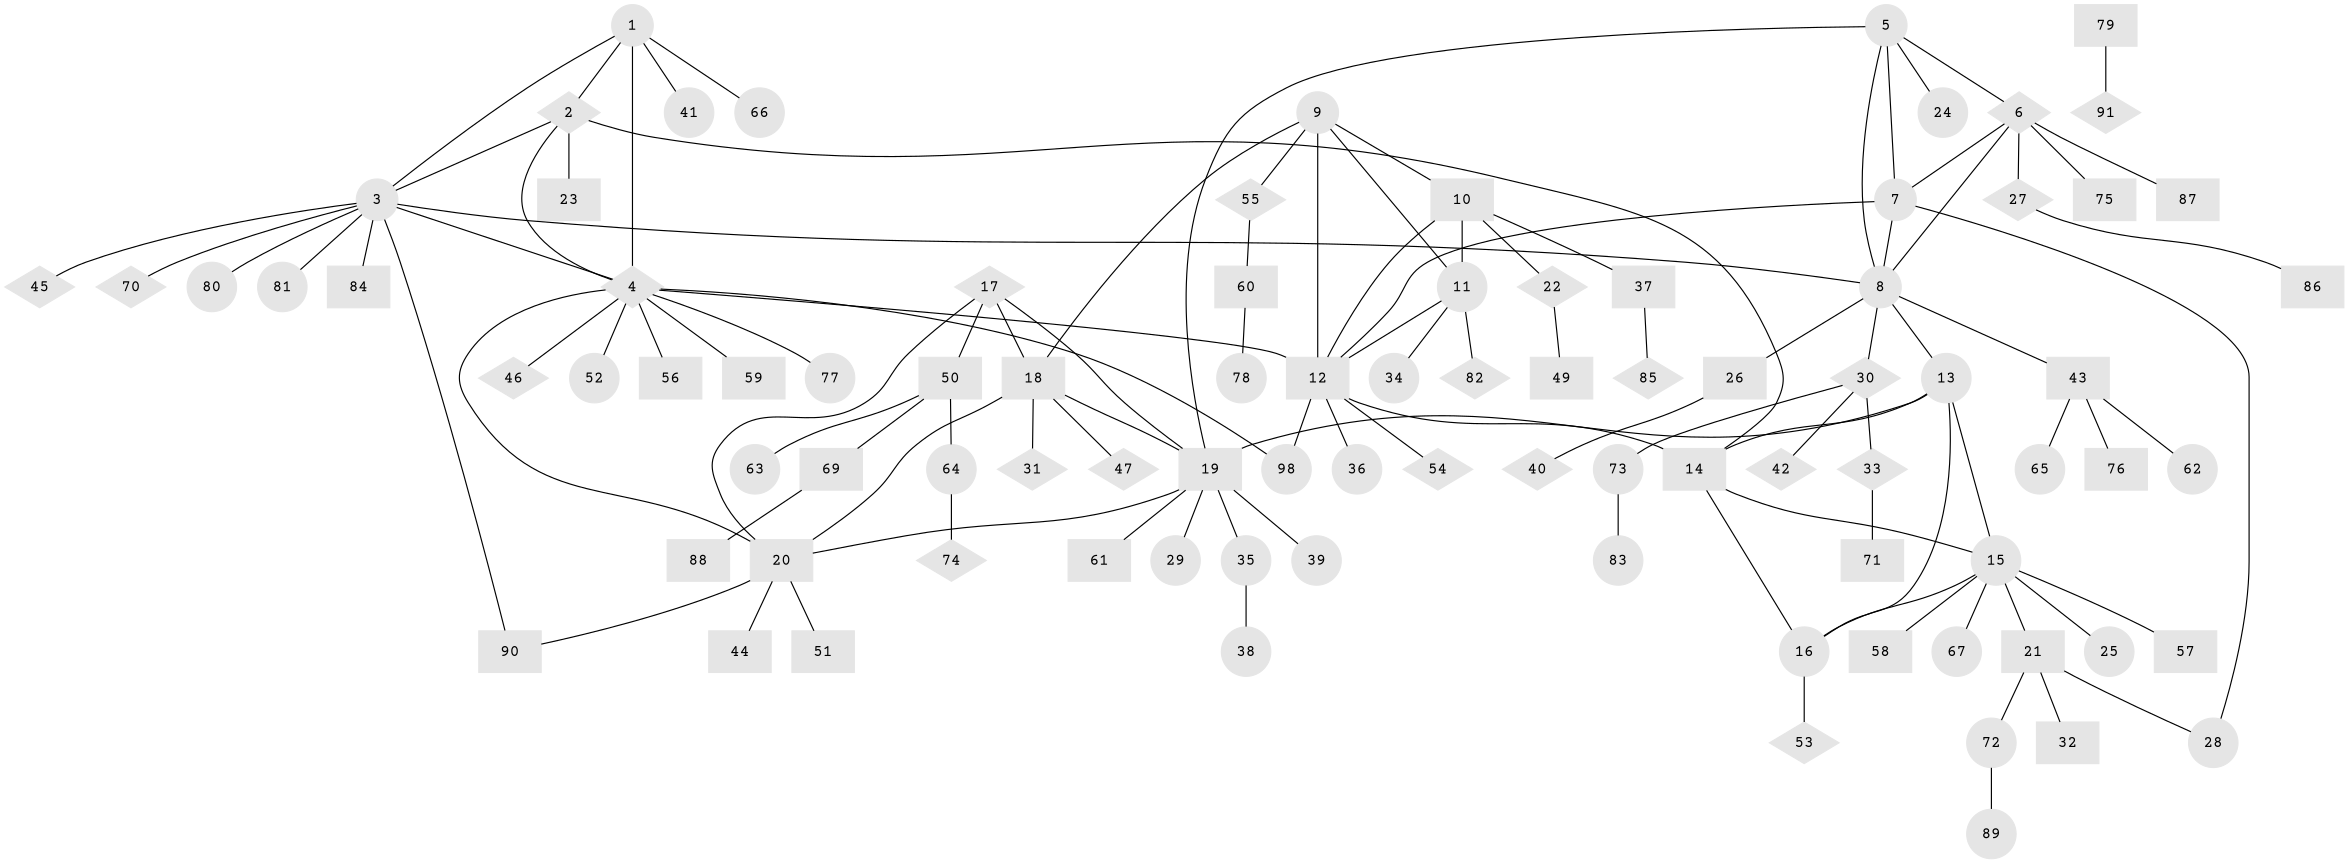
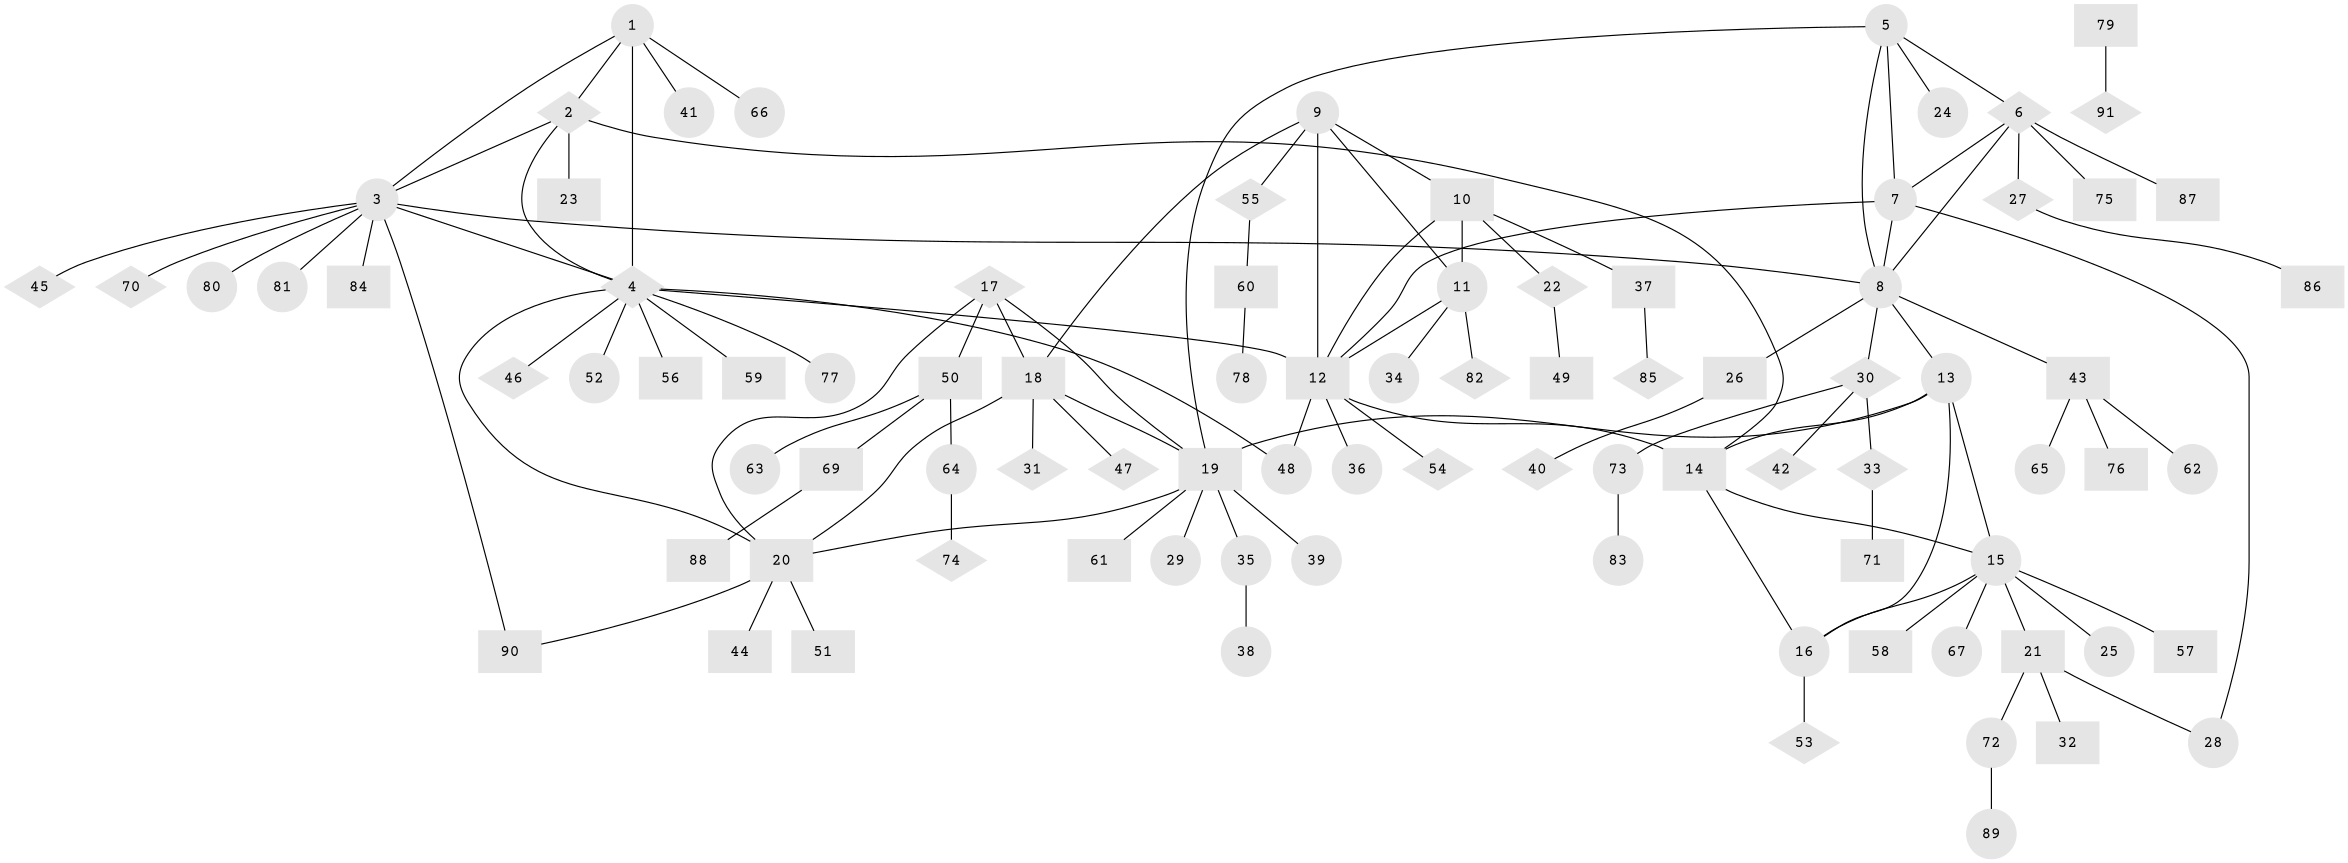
  graph {
    fontname="Courier Prime"
    node [color=gray90 fontname="Courier Prime" shape=circle style=filled]
    edge [fontname="Courier Prime"]
    2 [shape=diamond]
    1
    3
    4 [shape=diamond]
    41
    66
    14 [shape=box]
    23 [shape=box]
    8
    45 [shape=diamond]
    70 [shape=diamond]
    80
    81
    84 [shape=box]
    90 [shape=box]
    12 [shape=box]
    20 [shape=box]
    46 [shape=diamond]
-   48 [label=98]
+   48
    52
    56 [shape=box]
    59 [shape=box]
    77
    15
    16
    13
    26 [shape=box]
    30 [shape=diamond]
    43 [shape=box]
    36
    54 [shape=diamond]
    44 [shape=box]
    51 [shape=box]
    5
    6 [shape=diamond]
    7
    19 [shape=box]
    24
    27 [shape=diamond]
    75 [shape=box]
    87 [shape=box]
    28
    29
    35
    39
    61 [shape=box]
    86 [shape=box]
    40 [shape=diamond]
    33 [shape=diamond]
    42 [shape=diamond]
    73
    62
    65
    76 [shape=box]
    9
    10 [shape=box]
    11
    18 [shape=box]
    55 [shape=diamond]
    22 [shape=diamond]
    37 [shape=box]
    34
    82 [shape=diamond]
    31 [shape=diamond]
    47 [shape=diamond]
    49 [shape=box]
    60 [shape=box]
    85 [shape=diamond]
    21 [shape=box]
    25
    57 [shape=box]
    58 [shape=box]
    67
    53 [shape=diamond]
    32 [shape=box]
    72
    17 [shape=diamond]
    50 [shape=box]
    63
    64
    69 [shape=box]
    38
    89
    71 [shape=box]
    83
    74 [shape=diamond]
    88 [shape=box]
    78
    79 [shape=box]
    91 [shape=diamond]
    2 -- 3
    2 -- 4
    2 -- 14
    2 -- 23
    1 -- 2
    1 -- 3
    1 -- 4
    1 -- 41
    1 -- 66
    3 -- 4
    3 -- 8
    3 -- 45
    3 -- 70
    3 -- 80
    3 -- 81
    3 -- 84
    3 -- 90
    4 -- 12
    4 -- 20
    4 -- 46
    4 -- 48
    4 -- 52
    4 -- 56
    4 -- 59
    4 -- 77
    14 -- 15
    14 -- 16
    8 -- 13
    8 -- 26
    8 -- 30
    8 -- 43
    12 -- 14
    12 -- 48
    12 -- 36
    12 -- 54
    20 -- 90
    20 -- 44
    20 -- 51
    15 -- 16
    15 -- 21
    15 -- 25
    15 -- 57
    15 -- 58
    15 -- 67
    16 -- 53
    13 -- 14
    13 -- 15
    13 -- 16
    13 -- 19
    26 -- 40
    30 -- 33
    30 -- 42
    30 -- 73
    43 -- 62
    43 -- 65
    43 -- 76
    5 -- 8
    5 -- 6
    5 -- 7
    5 -- 19
    5 -- 24
    6 -- 8
    6 -- 7
    6 -- 27
    6 -- 75
    6 -- 87
    7 -- 8
    7 -- 12
    7 -- 28
    19 -- 20
    19 -- 29
    19 -- 35
    19 -- 39
    19 -- 61
    27 -- 86
    35 -- 38
    33 -- 71
    73 -- 83
    9 -- 12
    9 -- 10
    9 -- 11
    9 -- 18
    9 -- 55
    10 -- 12
    10 -- 11
    10 -- 22
    10 -- 37
    11 -- 12
    11 -- 34
    11 -- 82
    18 -- 20
    18 -- 19
    18 -- 31
    18 -- 47
    55 -- 60
    22 -- 49
    37 -- 85
    60 -- 78
    21 -- 28
    21 -- 32
    21 -- 72
    72 -- 89
    17 -- 20
    17 -- 19
    17 -- 18
    17 -- 50
    50 -- 63
    50 -- 64
    50 -- 69
    64 -- 74
    69 -- 88
    79 -- 91
  }
